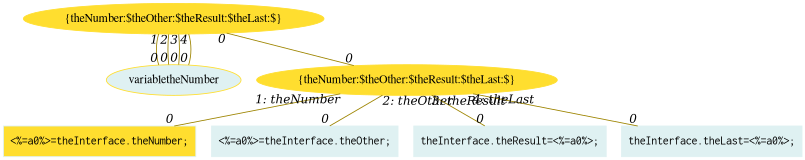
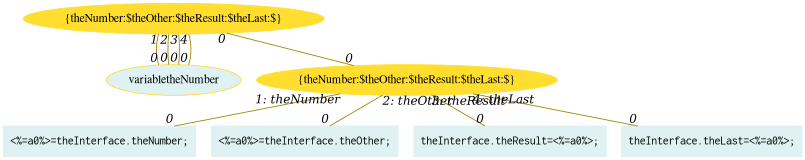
  digraph {
    node [color="#dff1f2" fontname=Courier shape=box style=filled]
    edge [arrowHead=none arrowsize=1 color="#9d8400" dir=none fontname="Times-Italic" headlabel=0]
    n1 [color="#ffde2f" fillcolor="#dff1f2" fontname=Times label=variabletheNumber shape=ellipse]
    n2 [color="#ffde2f" fontname=Times label="{theNumber:$theOther:$theResult:$theLast:$}" shape=ellipse]
    n3 [color="#ffde2f" fontname=Times label="{theNumber:$theOther:$theResult:$theLast:$}" shape=ellipse]
-   n4 [label="<%=a0%>=theInterface.theNumber;\n" fillcolor="#ffde2f"]
+   n4 [label="<%=a0%>=theInterface.theNumber;\n"]
    n5 [label="<%=a0%>=theInterface.theOther;\n"]
    n6 [label="theInterface.theResult=<%=a0%>;\n"]
    n7 [label="theInterface.theLast=<%=a0%>;\n"]
    n2 -> n1 [taillabel=1]
    n2 -> n1 [taillabel=2]
    n2 -> n1 [taillabel=3]
    n2 -> n1 [taillabel=4]
    n2 -> n3 [taillabel=0]
    n3 -> n4 [taillabel="1: theNumber"]
    n3 -> n5 [taillabel="2: theOther"]
    n3 -> n6 [taillabel="3: theResult"]
    n3 -> n7 [taillabel="4: theLast"]
  }
